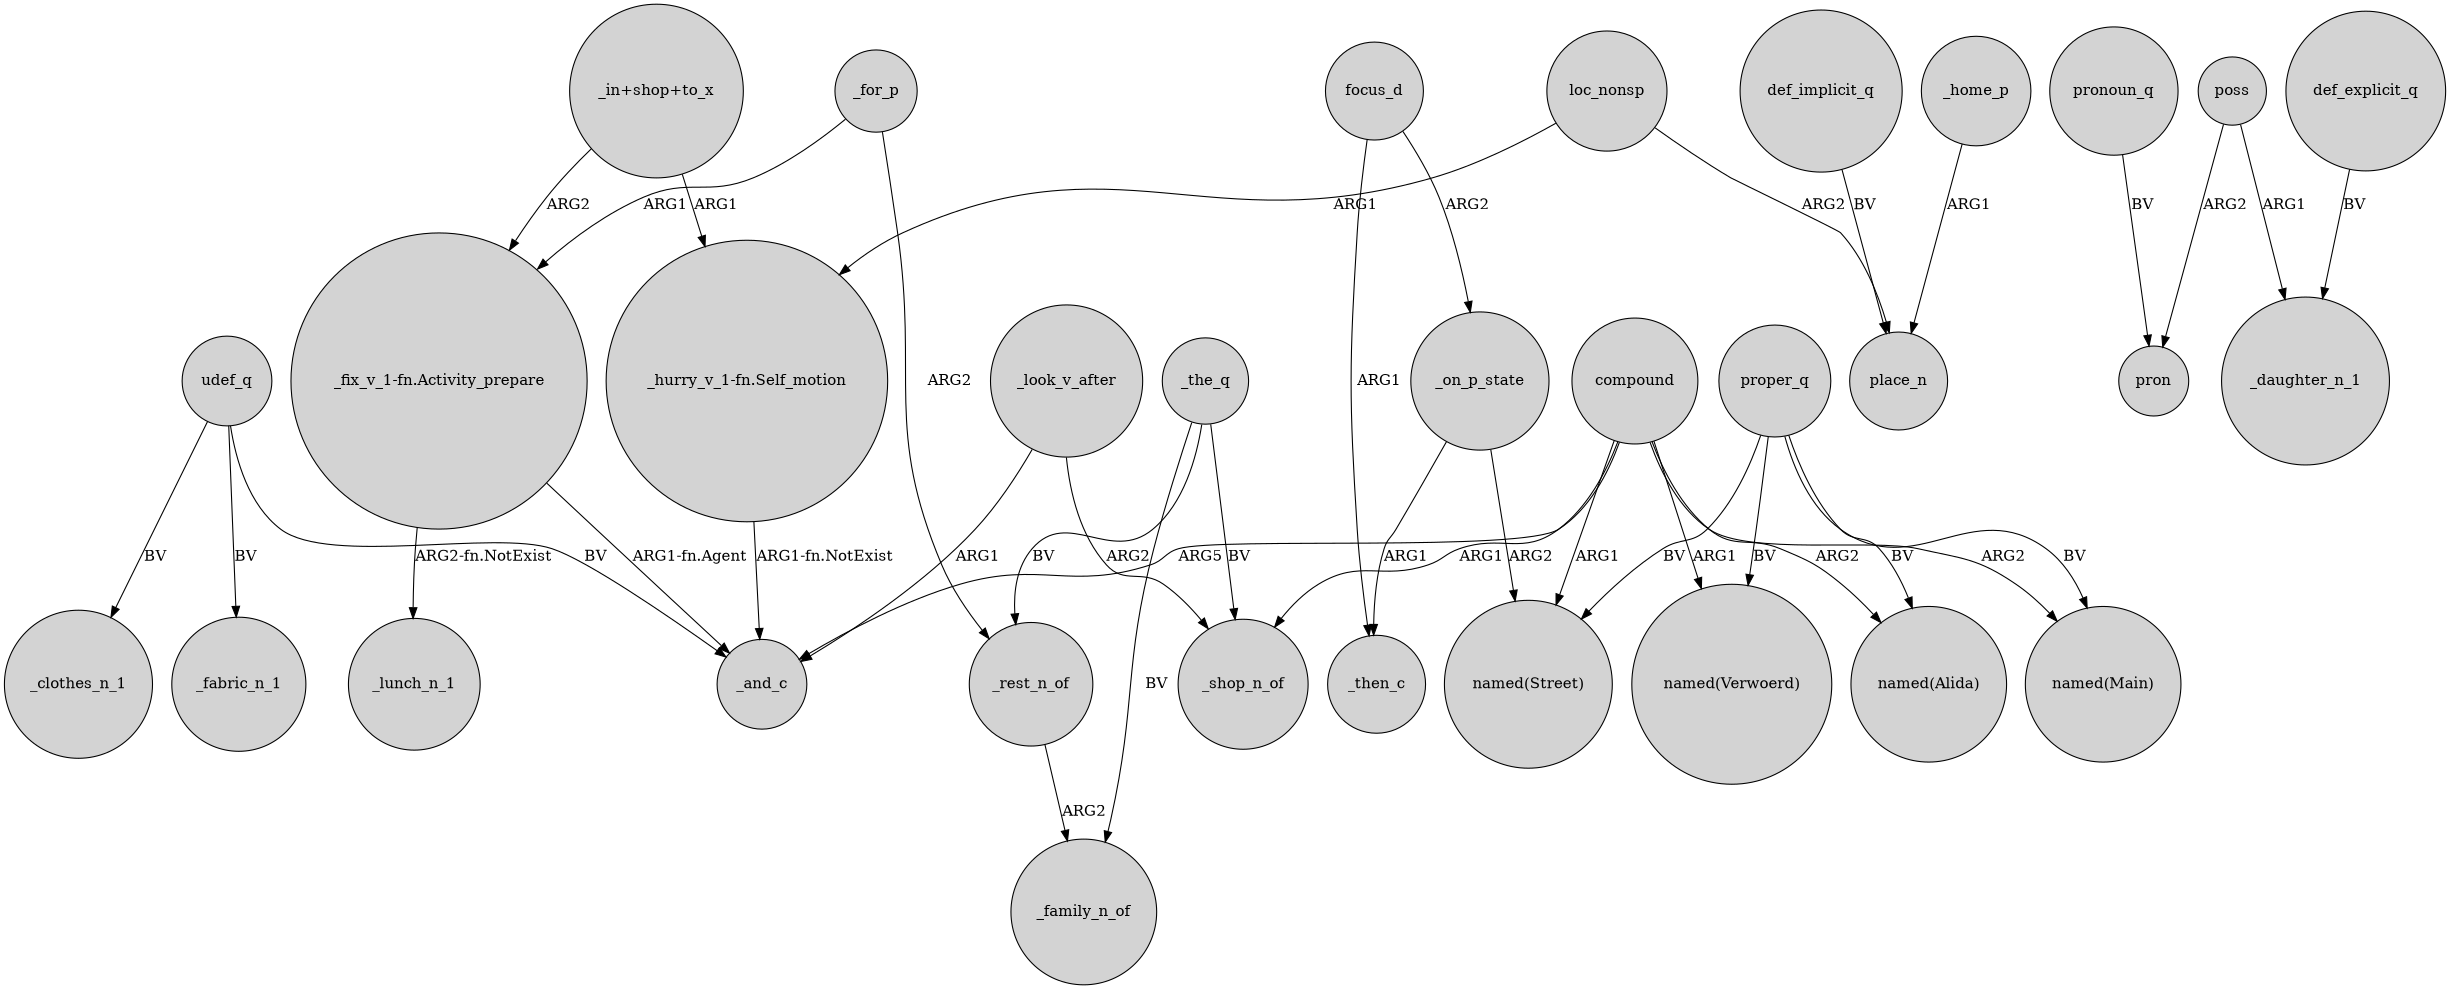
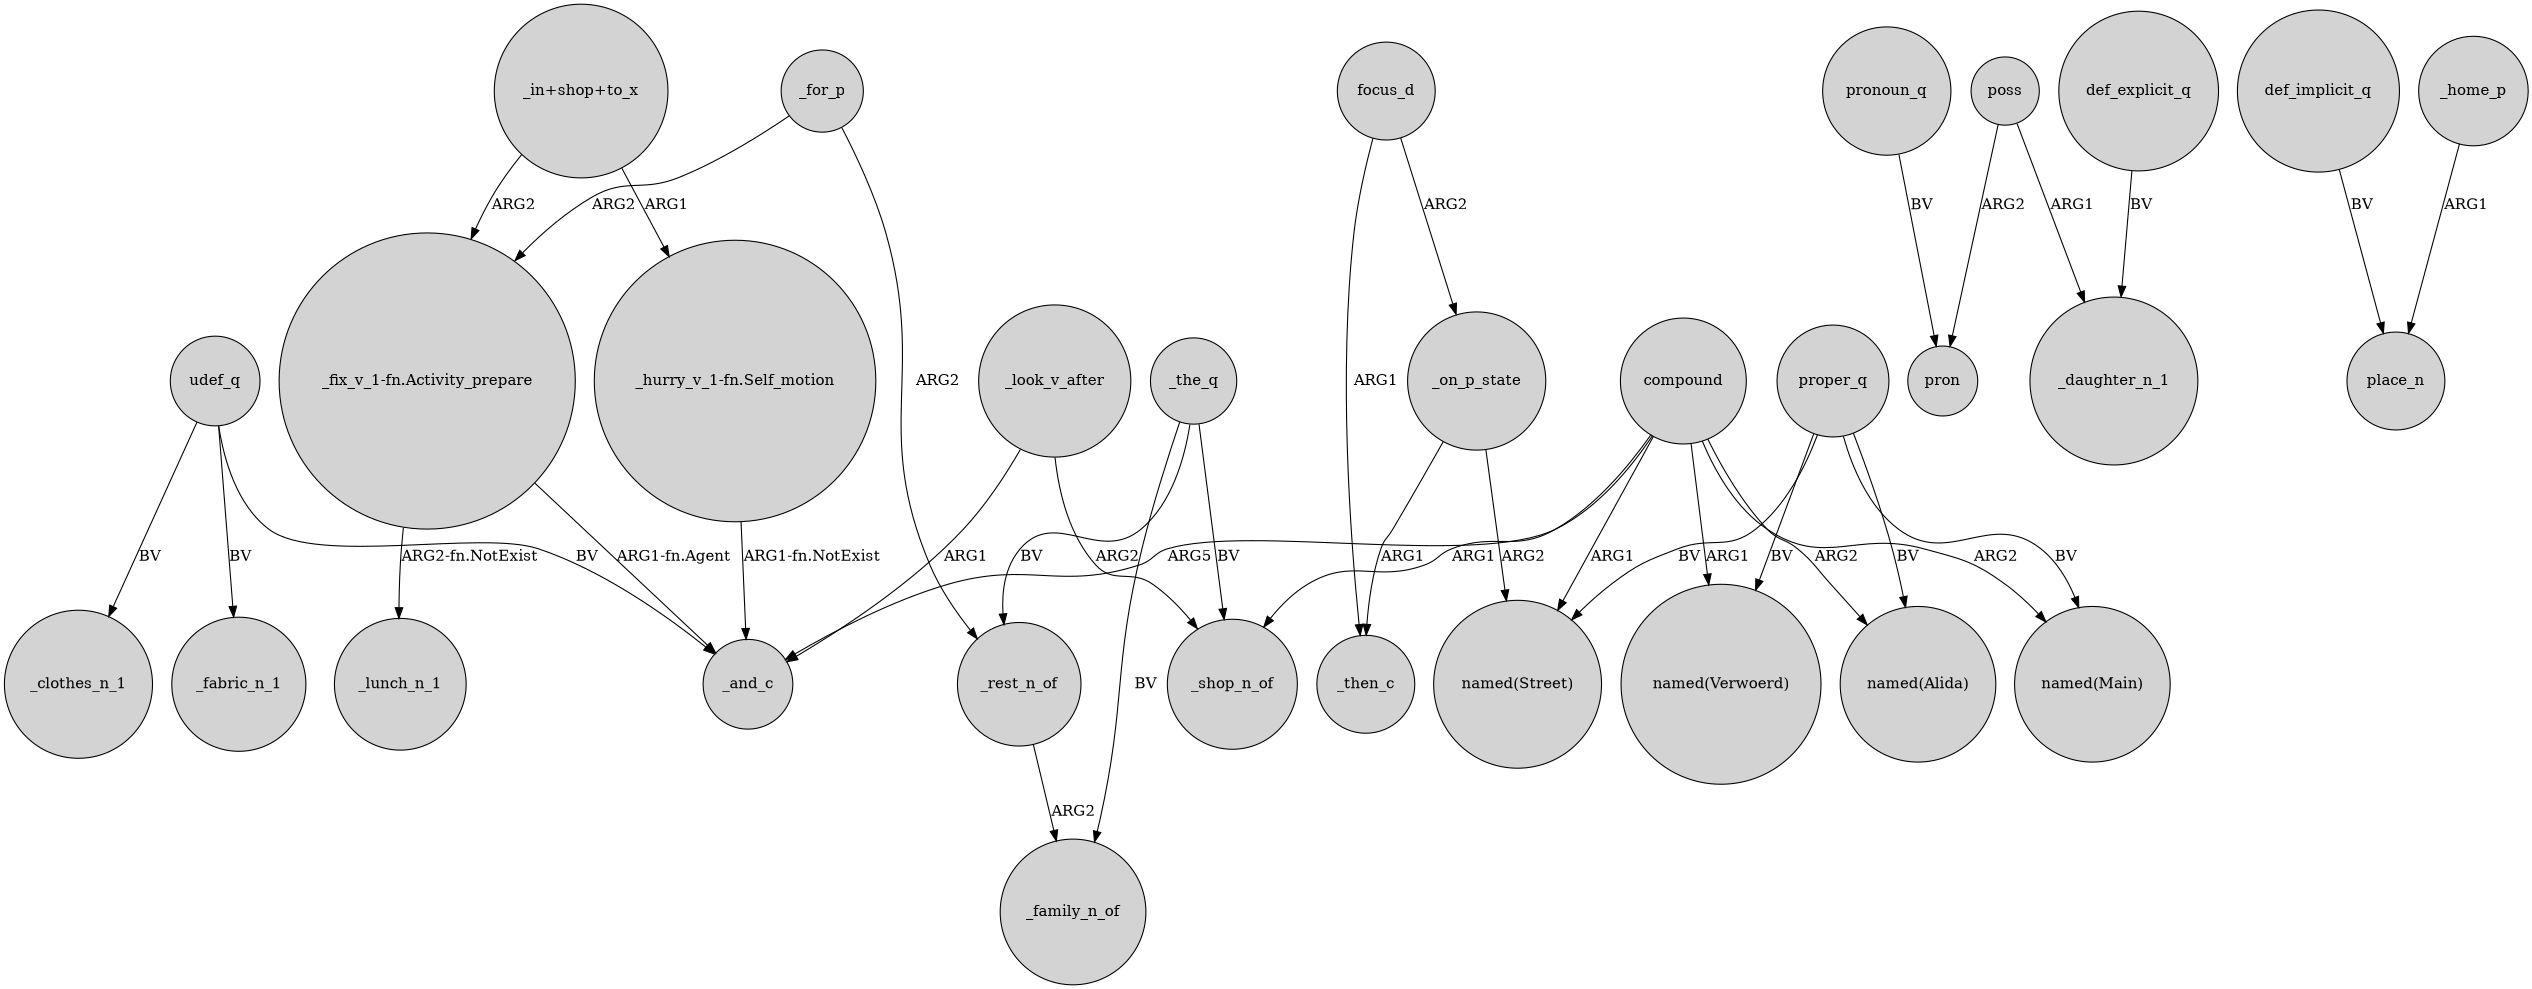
  digraph {
    fontname="DejaVu Serif"
    node [fontname="DejaVu Serif" shape=circle style=filled]
    edge [fontname="DejaVu Serif"]
    udef_q
    _clothes_n_1
    _and_c
    _fabric_n_1
    n5 [label="_in+shop+to_x"]
    "_hurry_v_1-fn.Self_motion"
    "_fix_v_1-fn.Activity_prepare"
    _lunch_n_1
    _look_v_after
    _shop_n_of
    poss
    pron
    _daughter_n_1
    _on_p_state
    "named(Street)"
    _then_c
-   loc_nonsp
    place_n
    compound
    "named(Verwoerd)"
    "named(Main)"
    "named(Alida)"
    focus_d
    _for_p
    _rest_n_of
    _family_n_of
    _the_q
    def_implicit_q
    proper_q
    pronoun_q
    def_explicit_q
    _home_p
    udef_q -> _clothes_n_1 [label=BV]
    udef_q -> _and_c [label=BV]
    udef_q -> _fabric_n_1 [label=BV]
    n5 -> "_hurry_v_1-fn.Self_motion" [label=ARG1]
    n5 -> "_fix_v_1-fn.Activity_prepare" [label=ARG2]
    "_hurry_v_1-fn.Self_motion" -> _and_c [label="ARG1-fn.NotExist"]
    "_fix_v_1-fn.Activity_prepare" -> _and_c [label="ARG1-fn.Agent"]
    "_fix_v_1-fn.Activity_prepare" -> _lunch_n_1 [label="ARG2-fn.NotExist"]
    _look_v_after -> _and_c [label=ARG1]
    _look_v_after -> _shop_n_of [label=ARG2]
    poss -> pron [label=ARG2]
    poss -> _daughter_n_1 [label=ARG1]
    _on_p_state -> "named(Street)" [label=ARG2]
    _on_p_state -> _then_c [label=ARG1]
-   loc_nonsp -> "_hurry_v_1-fn.Self_motion" [label=ARG1]
-   loc_nonsp -> place_n [label=ARG2]
    compound -> _and_c [label=ARG5]
    compound -> _shop_n_of [label=ARG1]
    compound -> "named(Street)" [label=ARG1]
    compound -> "named(Verwoerd)" [label=ARG1]
    compound -> "named(Main)" [label=ARG2]
    compound -> "named(Alida)" [label=ARG2]
    focus_d -> _on_p_state [label=ARG2]
    focus_d -> _then_c [label=ARG1]
-   _for_p -> "_fix_v_1-fn.Activity_prepare" [label=ARG1]
+   _for_p -> "_fix_v_1-fn.Activity_prepare" [label=ARG2]
    _for_p -> _rest_n_of [label=ARG2]
    _rest_n_of -> _family_n_of [label=ARG2]
    _the_q -> _shop_n_of [label=BV]
    _the_q -> _rest_n_of [label=BV]
    _the_q -> _family_n_of [label=BV]
    def_implicit_q -> place_n [label=BV]
    proper_q -> "named(Street)" [label=BV]
    proper_q -> "named(Verwoerd)" [label=BV]
    proper_q -> "named(Main)" [label=BV]
    proper_q -> "named(Alida)" [label=BV]
    pronoun_q -> pron [label=BV]
    def_explicit_q -> _daughter_n_1 [label=BV]
    _home_p -> place_n [label=ARG1]
  }
